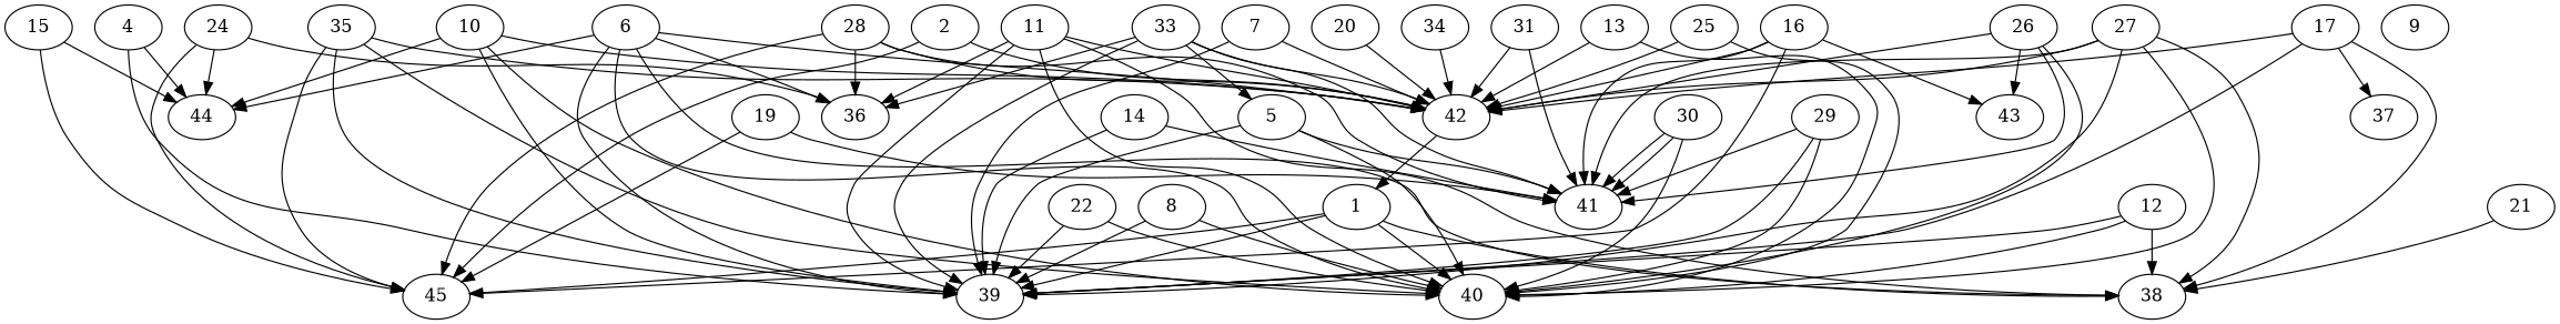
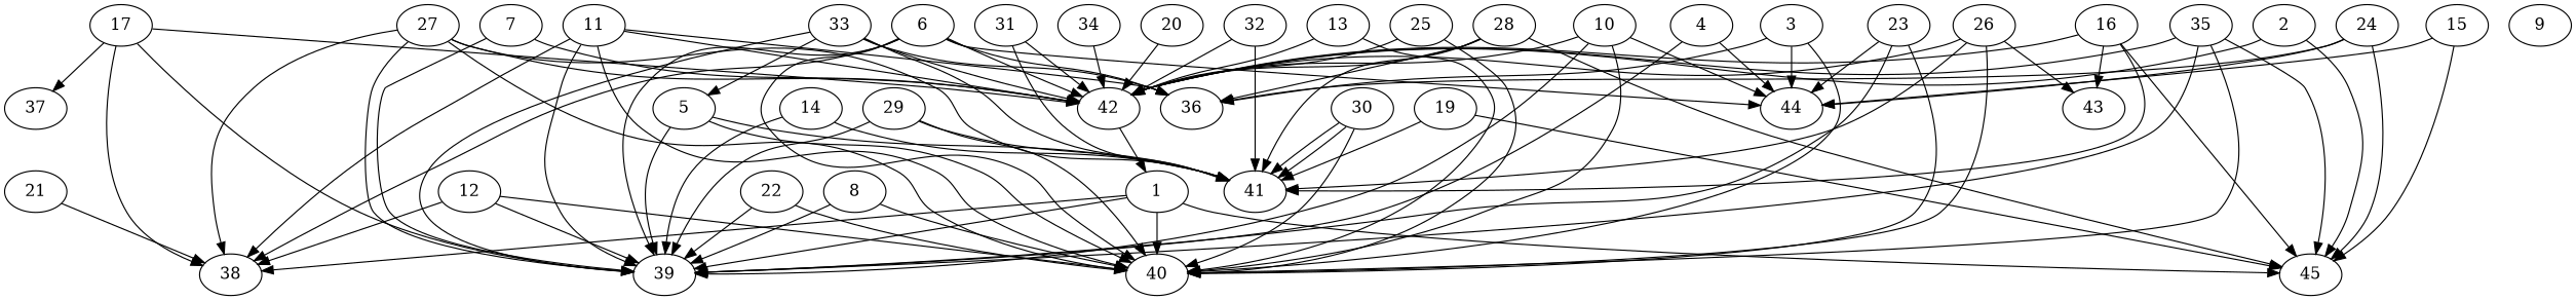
  digraph {
    node [alpha=0.10]
    1 [alpha=0.09 expect_size=36517888]
    38 [expect_size=50400256]
    39 [alpha=0.18 expect_size=9621504]
    40 [alpha=0.16 expect_size=5996544]
    45 [alpha=0.12 expect_size=31431680]
    42 [expect_size=48061440]
    2 [alpha=0.13 expect_size=9252864]
+   3 [alpha=0.04 expect_size=49340416]
    36 [alpha=0.04 expect_size=13858816]
    44 [alpha=0.14 expect_size=49572864]
    4 [alpha=0.12 expect_size=20388864]
    5 [alpha=0.09 expect_size=34213888]
    41 [expect_size=11019264]
    6 [alpha=0.15 expect_size=34300928]
    7 [alpha=0.01 expect_size=40373248]
    8 [alpha=0.07 expect_size=43655168]
    9 [expect_size=37500928]
    10 [alpha=0.06 expect_size=23921664]
    11 [expect_size=28614656]
    12 [alpha=0.05 expect_size=50045952]
    13 [alpha=0.13 expect_size=32502784]
    14 [alpha=0.00 expect_size=42555392]
    15 [alpha=0.02 expect_size=23669760]
    16 [alpha=0.08 expect_size=44291072]
    43 [alpha=0.00 expect_size=20368384]
    17 [alpha=0.18 expect_size=33583104]
    37 [alpha=0.01 expect_size=48888832]
    19 [alpha=0.12 expect_size=51736576]
    20 [alpha=0.18 expect_size=27651072]
    21 [alpha=0.18 expect_size=42505216]
    22 [alpha=0.19 expect_size=18792448]
+   23 [alpha=0.19 expect_size=30504960]
    24 [alpha=0.05 expect_size=13938688]
    25 [alpha=0.04 expect_size=14599168]
    26 [alpha=0.15 expect_size=18241536]
    27 [alpha=0.01 expect_size=37698560]
    28 [alpha=0.03 expect_size=33147904]
    29 [alpha=0.18 expect_size=22844416]
    30 [alpha=0.02 expect_size=51706880]
    31 [alpha=0.16 expect_size=48103424]
+   32 [alpha=0.08 expect_size=43311104]
    33 [alpha=0.12 expect_size=41338880]
    34 [alpha=0.12 expect_size=39100416]
    35 [alpha=0.00 expect_size=51739648]
    1 -> 38
    1 -> 39
    1 -> 40
    1 -> 45
    42 -> 1
    2 -> 45
    2 -> 42
+   3 -> 40
+   3 -> 36
+   3 -> 44
    4 -> 39
    4 -> 44
    5 -> 39
    5 -> 40
    5 -> 41
    6 -> 38
    6 -> 39
    6 -> 40
    6 -> 42
    6 -> 36
    6 -> 44
    7 -> 39
    7 -> 42
    8 -> 39
    8 -> 40
    10 -> 39
    10 -> 40
    10 -> 42
    10 -> 44
    11 -> 38
    11 -> 39
    11 -> 40
    11 -> 42
    11 -> 36
    12 -> 38
    12 -> 39
    12 -> 40
    13 -> 40
    13 -> 42
    14 -> 39
    14 -> 41
    15 -> 45
    15 -> 44
    16 -> 45
    16 -> 42
    16 -> 41
    16 -> 43
    17 -> 38
    17 -> 39
    17 -> 42
    17 -> 37
    19 -> 45
    19 -> 41
    20 -> 42
    21 -> 38
    22 -> 39
    22 -> 40
+   23 -> 39
+   23 -> 40
+   23 -> 44
    24 -> 45
    24 -> 36
    24 -> 44
    25 -> 40
    25 -> 42
    26 -> 40
    26 -> 42
    26 -> 41
    26 -> 43
    27 -> 38
    27 -> 39
    27 -> 40
    27 -> 42
    27 -> 41
    28 -> 45
    28 -> 42
    28 -> 36
    28 -> 41
    29 -> 39
    29 -> 40
    29 -> 41
    30 -> 40
    30 -> 41
    30 -> 41
    31 -> 42
    31 -> 41
+   32 -> 42
+   32 -> 41
    33 -> 39
    33 -> 42
    33 -> 36
    33 -> 5
    33 -> 41
    34 -> 42
    35 -> 39
    35 -> 40
    35 -> 45
    35 -> 42
  }
